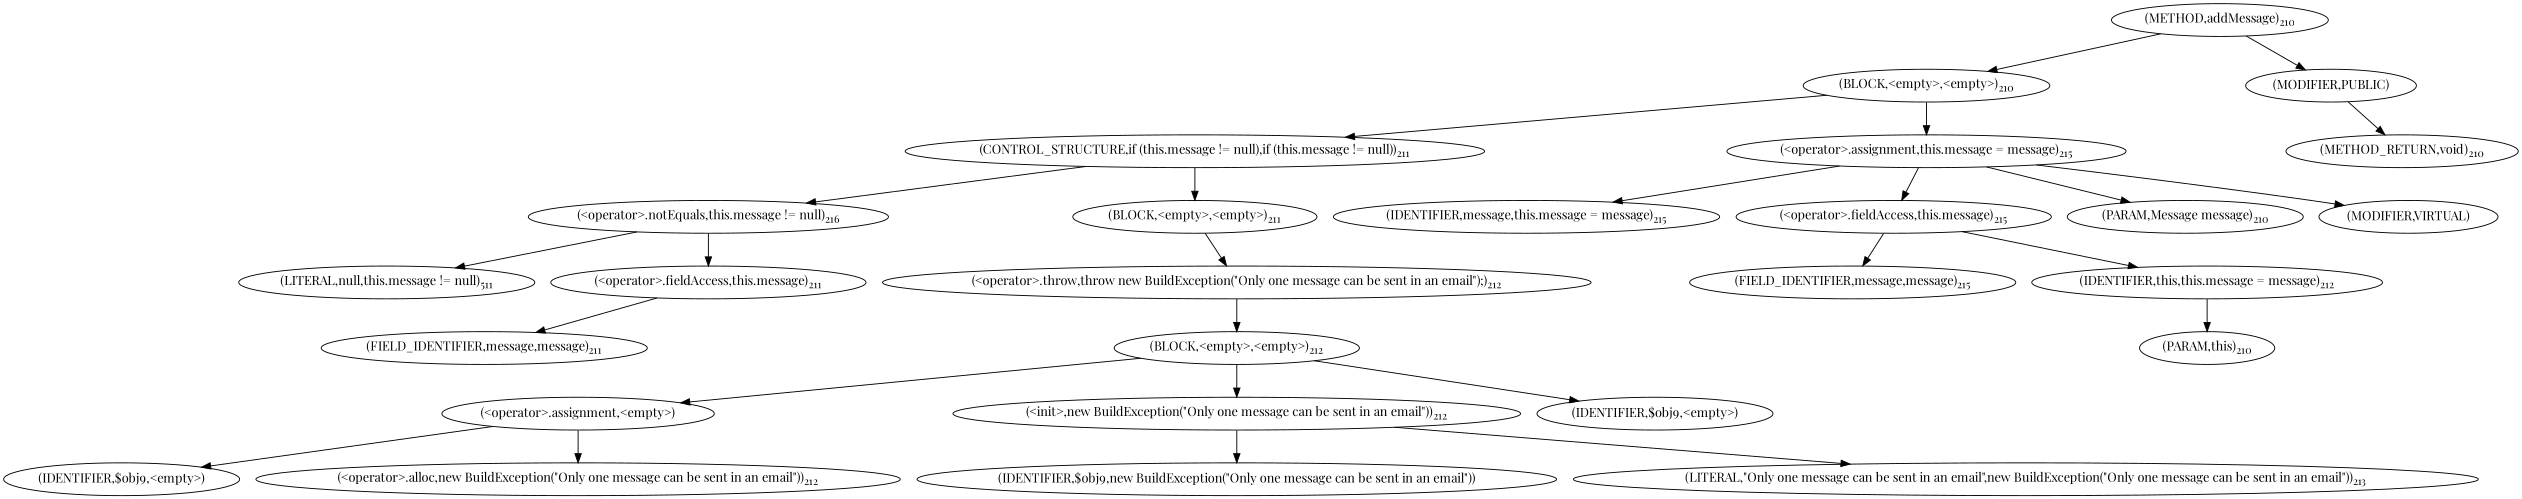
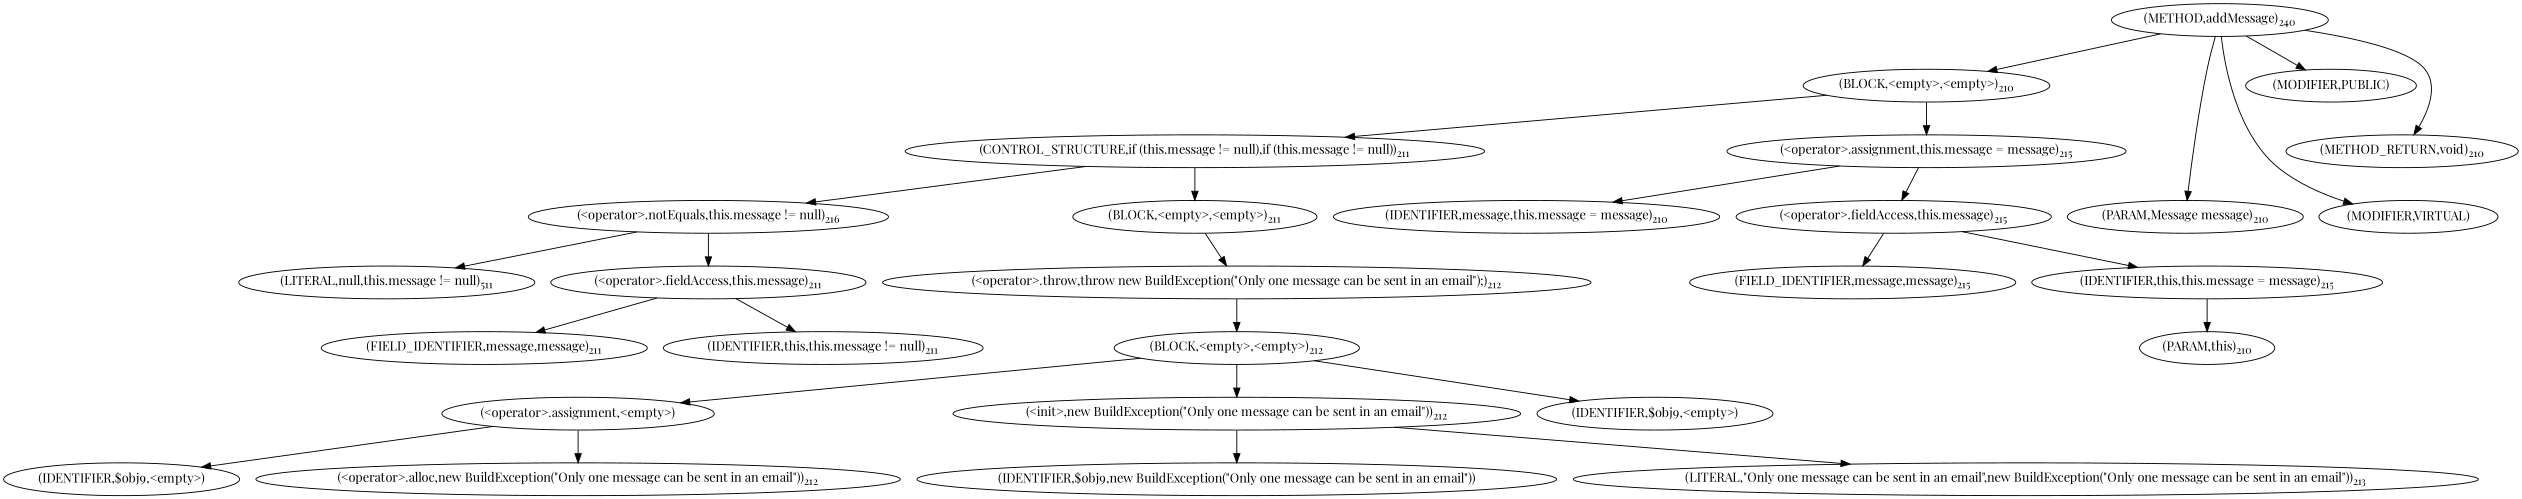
  digraph {
    fontname="Playfair Display"
    node [fontname="Playfair Display"]
    edge [fontname="Playfair Display"]
-   n1 [label=<(METHOD,addMessage)<SUB>210</SUB>>]
+   n1 [label=<(METHOD,addMessage)<SUB>240</SUB>>]
    n2 [label=<(PARAM,Message message)<SUB>210</SUB>>]
    n3 [label=<(BLOCK,&lt;empty&gt;,&lt;empty&gt;)<SUB>210</SUB>>]
    n4 [label=<(MODIFIER,PUBLIC)>]
    n5 [label=<(MODIFIER,VIRTUAL)>]
    n6 [label=<(METHOD_RETURN,void)<SUB>210</SUB>>]
    n7 [label=<(PARAM,this)<SUB>210</SUB>>]
    n8 [label=<(CONTROL_STRUCTURE,if (this.message != null),if (this.message != null))<SUB>211</SUB>>]
    n9 [label=<(&lt;operator&gt;.assignment,this.message = message)<SUB>215</SUB>>]
    n10 [label=<(&lt;operator&gt;.notEquals,this.message != null)<SUB>216</SUB>>]
    n11 [label=<(BLOCK,&lt;empty&gt;,&lt;empty&gt;)<SUB>211</SUB>>]
    n12 [label=<(&lt;operator&gt;.fieldAccess,this.message)<SUB>215</SUB>>]
-   n13 [label=<(IDENTIFIER,message,this.message = message)<SUB>215</SUB>>]
+   n13 [label=<(IDENTIFIER,message,this.message = message)<SUB>210</SUB>>]
    n14 [label=<(&lt;operator&gt;.fieldAccess,this.message)<SUB>211</SUB>>]
    n15 [label=<(LITERAL,null,this.message != null)<SUB>511</SUB>>]
    n16 [label=<(&lt;operator&gt;.throw,throw new BuildException(&quot;Only one message can be sent in an email&quot;);)<SUB>212</SUB>>]
+   n17 [label=<(IDENTIFIER,this,this.message != null)<SUB>211</SUB>>]
    n18 [label=<(FIELD_IDENTIFIER,message,message)<SUB>211</SUB>>]
    n19 [label=<(BLOCK,&lt;empty&gt;,&lt;empty&gt;)<SUB>212</SUB>>]
    n20 [label=<(&lt;operator&gt;.assignment,&lt;empty&gt;)>]
    n21 [label=<(&lt;init&gt;,new BuildException(&quot;Only one message can be sent in an email&quot;))<SUB>212</SUB>>]
    n22 [label=<(IDENTIFIER,$obj9,&lt;empty&gt;)>]
    n23 [label=<(IDENTIFIER,$obj9,&lt;empty&gt;)>]
    n24 [label=<(&lt;operator&gt;.alloc,new BuildException(&quot;Only one message can be sent in an email&quot;))<SUB>212</SUB>>]
    n25 [label=<(IDENTIFIER,$obj9,new BuildException(&quot;Only one message can be sent in an email&quot;))>]
    n26 [label=<(LITERAL,&quot;Only one message can be sent in an email&quot;,new BuildException(&quot;Only one message can be sent in an email&quot;))<SUB>213</SUB>>]
-   n27 [label=<(IDENTIFIER,this,this.message = message)<SUB>212</SUB>>]
+   n27 [label=<(IDENTIFIER,this,this.message = message)<SUB>215</SUB>>]
    n28 [label=<(FIELD_IDENTIFIER,message,message)<SUB>215</SUB>>]
-   n9 -> n2
+   n1 -> n2
    n1 -> n3
    n1 -> n4
-   n9 -> n5
-   n4 -> n6
+   n1 -> n5
+   n1 -> n6
    n3 -> n8
    n3 -> n9
    n8 -> n10
    n8 -> n11
    n9 -> n12
    n9 -> n13
    n10 -> n14
    n10 -> n15
    n11 -> n16
    n12 -> n27
    n12 -> n28
+   n14 -> n17
    n14 -> n18
    n16 -> n19
    n19 -> n20
    n19 -> n21
    n19 -> n22
    n20 -> n23
    n20 -> n24
    n21 -> n25
    n21 -> n26
    n27 -> n7
  }
